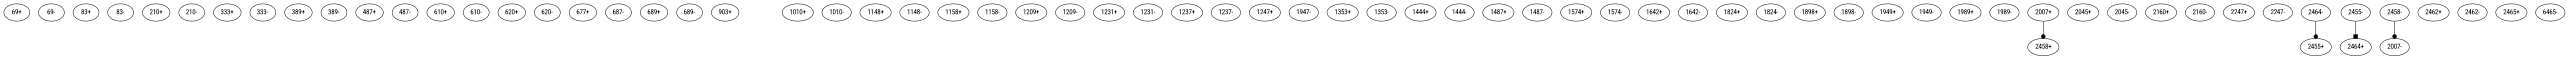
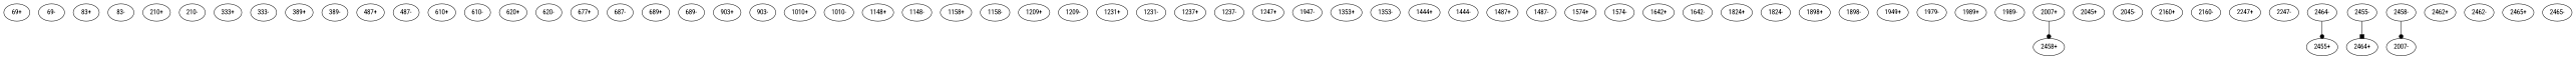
  digraph {
    fontname="Roboto Condensed"
    k=17
    node [fontname="Roboto Condensed" l=1348]
    edge [arrowhead=dot d=-11 e=2.7 fontname="Roboto Condensed" n=63]
    "69+" [l=1937]
    "69-" [l=1937]
    "83+" [l=1899]
    "83-" [l=1899]
    "210+" [l=2274]
    "210-" [l=2274]
    "333+"
    "333-"
    "389+" [l=1468]
    "389-" [l=1468]
    "487+" [l=1426]
    "487-" [l=1426]
    "610+" [l=1409]
    "610-" [l=1409]
    "620+" [l=1570]
    "620-" [l=1570]
    n17 [l=1056 label="677+"]
    "687-" [l=1056]
    "689+" [l=1416]
    "689-" [l=1416]
    "903+" [l=1280]
+   "903-" [l=1280]
    "1010+" [l=1529]
    "1010-" [l=1529]
    "1148+" [l=1242]
    "1148-" [l=1242]
    "1158+" [l=1073]
    "1158-" [l=1073]
    "1209+" [l=1788]
    "1209-" [l=1788]
    "1231+" [l=1537]
    "1231-" [l=1537]
    "1237+" [l=1754]
    "1237-" [l=1754]
    "1247+" [l=1267]
    n36 [l=1267 label="1947-"]
    "1353+" [l=1131]
    "1353-" [l=1131]
    "1444+" [l=1074]
    "1444-" [l=1074]
    "1487+" [l=1005]
    "1487-" [l=1005]
    "1574+" [l=1640]
    "1574-" [l=1640]
    "1642+" [l=1199]
    "1642-" [l=1199]
    "1824+" [l=1501]
    "1824-" [l=1501]
    "1898+" [l=1835]
    "1898-" [l=1835]
    "1949+" [l=1401]
-   "1949-" [l=1401]
+   "1949-" [l=1401 label="1979-"]
    "1989+" [l=1347]
    "1989-" [l=1347]
    "2458+" [l=4124]
    "2007+"
    "2045+" [l=1076]
    "2045-" [l=1076]
    "2160+" [l=1585]
    "2160-" [l=1585]
    "2247+" [l=1336]
    "2247-" [l=1336]
    "2455+" [l=8302]
    "2455-" [l=8302]
    "2464+" [l=3060]
    "2458-" [l=4124]
    "2007-"
    "2462+" [l=8061]
    "2462-" [l=8061]
    "2464-" [l=3060]
    "2465+" [l=4896]
-   "2465-" [l=4896 label="6465-"]
+   "2465-" [l=4896]
    "2007+" -> "2458+"
    "2455-" -> "2464+" [arrowhead=box d=7 e=2.5 n=72]
    "2458-" -> "2007-"
    "2464-" -> "2455+" [d=7 e=2.5 n=72]
  }
